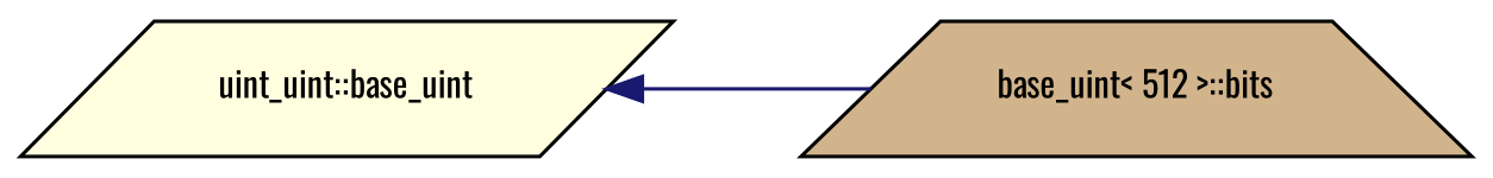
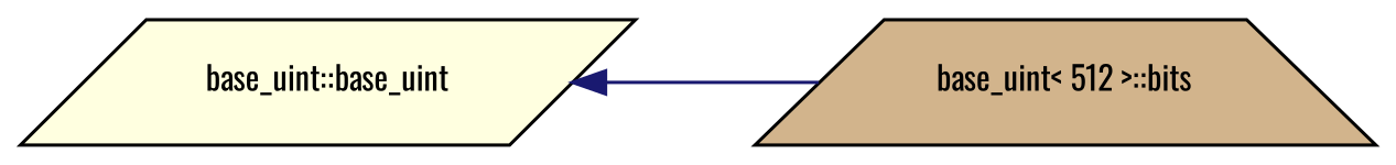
  digraph {
    rankdir=LR
    fontname=Oswald
    node [color=black fontname=Oswald fontsize=10 style=filled]
-   n1 [fillcolor=lightyellow fontcolor=black height=0.2 label="uint_uint::base_uint" shape=parallelogram width=0.4]
+   n1 [fillcolor=lightyellow fontcolor=black height=0.2 label="base_uint::base_uint" shape=parallelogram width=0.4]
    n2 [fillcolor=tan height=0.2 label="base_uint\< 512 \>::bits" shape=trapezium width=0.4]
    n1 -> n2 [color=midnightblue dir=back fontname=Oswald fontsize=10 labelfontname=Helvetica labelfontsize=10 style=solid]
  }
